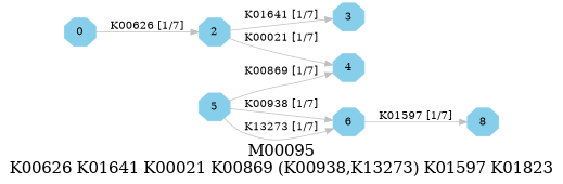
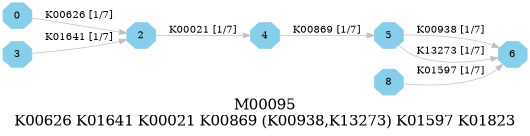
  digraph {
    fontsize=20
    label="M00095\nK00626 K01641 K00021 K00869 (K00938,K13273) K01597 K01823"
    rankdir=LR
    node [color=skyblue shape=octagon style=filled]
    edge [color=grey]
    0 [height=.3 width=.3]
    2 [height=.3 width=.3]
    3 [height=.3 width=.3]
    4 [height=.3 width=.3]
    5 [height=.3 width=.3]
    6 [height=.3 width=.3]
    n7 [height=.3 label=8 width=.3]
    subgraph sub_1 {
      0
      2
      3
      4
      5
      6
      n7
    }
    0 -> 2 [label="K00626 [1/7]"]
-   2 -> 3 [label="K01641 [1/7]"]
+   3 -> 2 [label="K01641 [1/7]"]
    2 -> 4 [label="K00021 [1/7]"]
-   5 -> 4 [label="K00869 [1/7]"]
+   4 -> 5 [label="K00869 [1/7]"]
    5 -> 6 [label="K00938 [1/7]"]
    5 -> 6 [label="K13273 [1/7]"]
-   6 -> n7 [label="K01597 [1/7]"]
+   n7 -> 6 [label="K01597 [1/7]"]
  }
